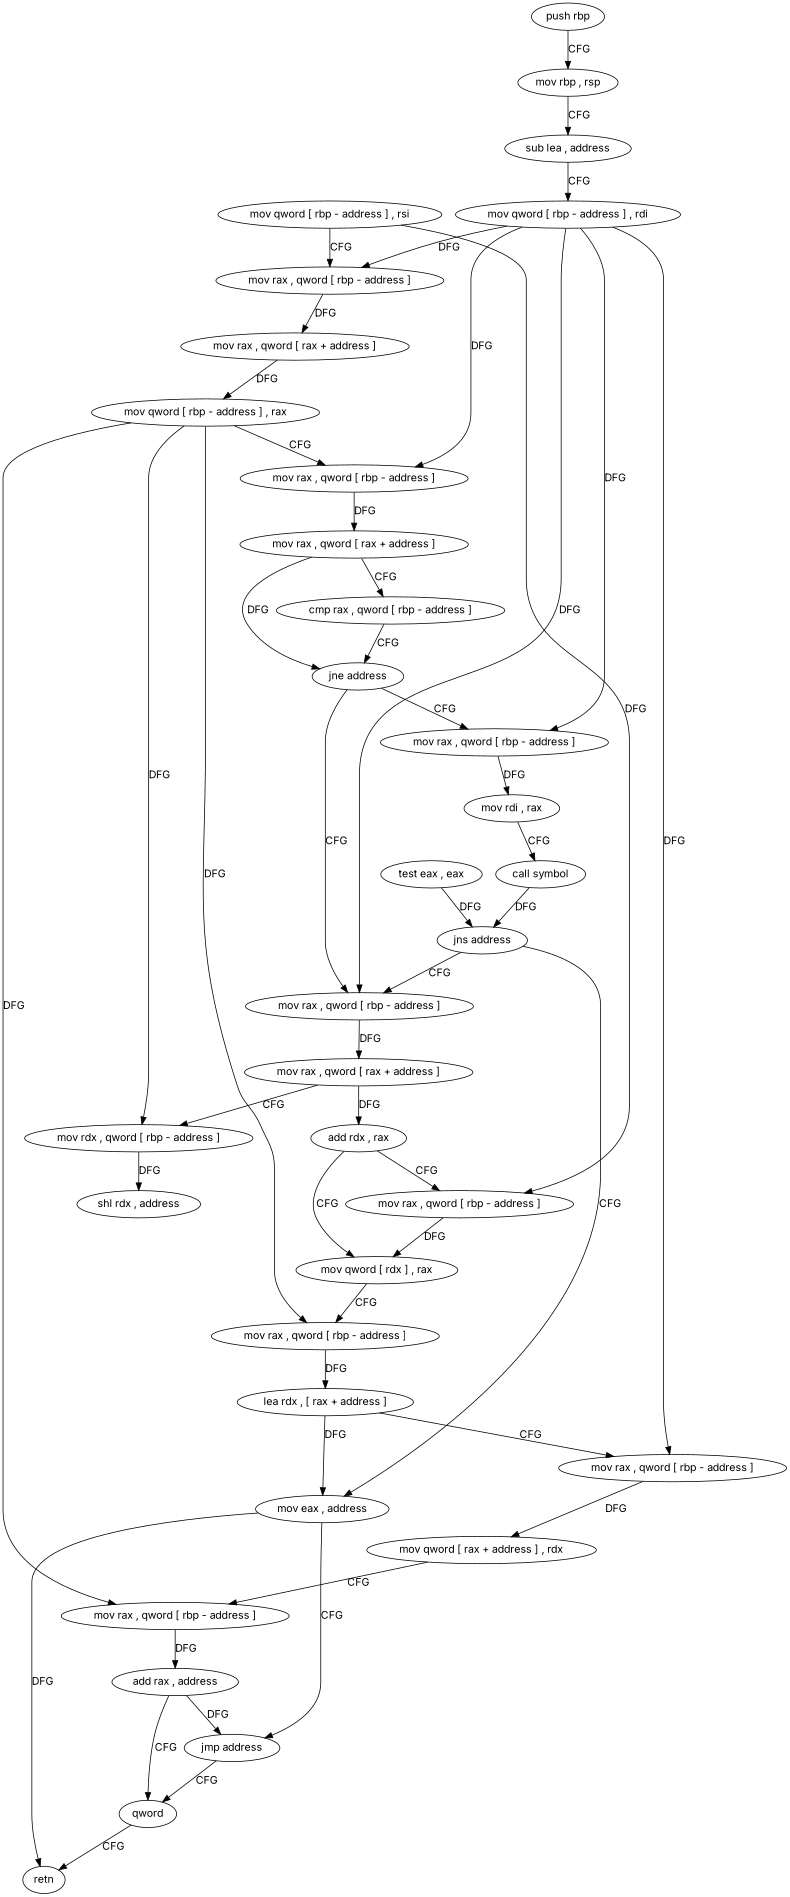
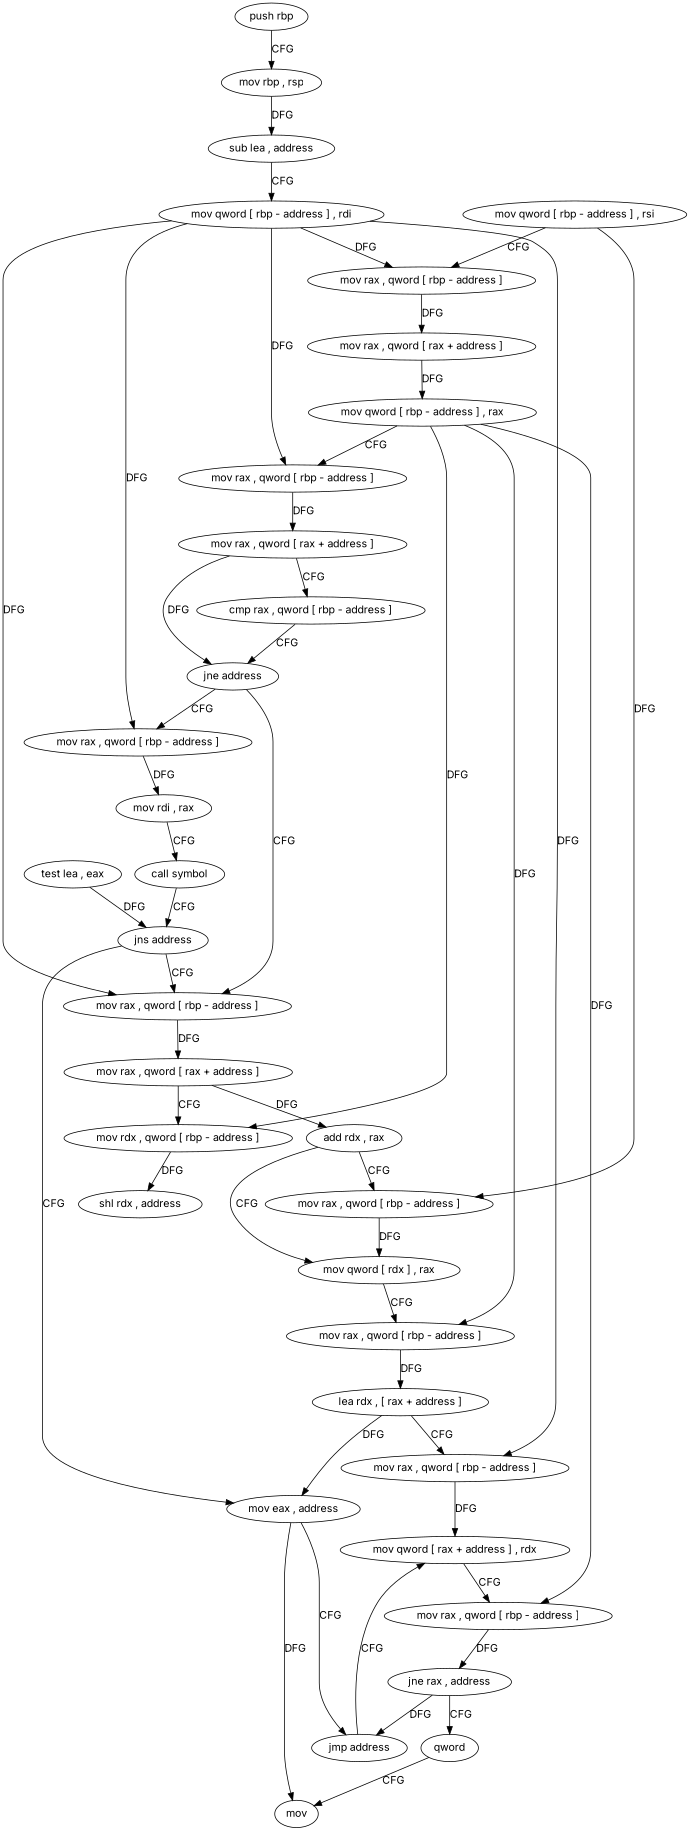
  digraph {
    fontname=Inter
    node [fontname=Inter]
    edge [fontname=Inter]
    n1 [label="push rbp"]
    n2 [label="mov rbp , rsp"]
    n3 [label="sub lea , address"]
    n4 [label="mov qword [ rbp - address ] , rdi"]
    n5 [label="mov rax , qword [ rbp - address ]"]
    n6 [label="mov rax , qword [ rbp - address ]"]
    n7 [label="mov rax , qword [ rbp - address ]"]
    n8 [label="mov rax , qword [ rbp - address ]"]
    n9 [label="mov rax , qword [ rbp - address ]"]
    n10 [label="mov qword [ rbp - address ] , rsi"]
    n11 [label="mov rax , qword [ rbp - address ]"]
    n12 [label="mov rax , qword [ rax + address ]"]
    n13 [label="mov rax , qword [ rax + address ]"]
    n14 [label="mov rax , qword [ rax + address ]"]
    n15 [label="mov rdi , rax"]
    n16 [label="mov qword [ rax + address ] , rdx"]
    n17 [label="mov qword [ rdx ] , rax"]
    n18 [label="mov qword [ rbp - address ] , rax"]
    n19 [label="mov rdx , qword [ rbp - address ]"]
    n20 [label="mov rax , qword [ rbp - address ]"]
    n21 [label="mov rax , qword [ rbp - address ]"]
    n22 [label="jne address"]
    n23 [label="shl rdx , address"]
    n24 [label="lea rdx , [ rax + address ]"]
-   n25 [label="add rax , address"]
+   n25 [label="jne rax , address"]
    n26 [label="cmp rax , qword [ rbp - address ]"]
    n27 [label="add rdx , rax"]
    n28 [label="call symbol"]
    n29 [label="mov eax , address"]
    n30 [label=qword]
    n31 [label="jmp address"]
-   n32 [label=retn]
+   n32 [label=mov]
    n33 [label="jns address"]
-   n34 [label="test eax , eax"]
+   n34 [label="test lea , eax"]
    n1 -> n2 [label=CFG]
-   n2 -> n3 [label=CFG]
+   n2 -> n3 [label=DFG]
    n3 -> n4 [label=CFG]
    n4 -> n5 [label=DFG]
    n4 -> n6 [label=DFG]
    n4 -> n7 [label=DFG]
    n4 -> n8 [label=DFG]
    n4 -> n9 [label=DFG]
    n5 -> n12 [label=DFG]
    n6 -> n13 [label=DFG]
    n7 -> n14 [label=DFG]
    n8 -> n15 [label=DFG]
    n9 -> n16 [label=DFG]
    n10 -> n5 [label=CFG]
    n10 -> n11 [label=DFG]
    n11 -> n17 [label=DFG]
    n12 -> n18 [label=DFG]
    n13 -> n22 [label=DFG]
    n13 -> n26 [label=CFG]
    n14 -> n19 [label=CFG]
    n14 -> n27 [label=DFG]
    n15 -> n28 [label=CFG]
    n16 -> n21 [label=CFG]
    n17 -> n20 [label=CFG]
    n18 -> n6 [label=CFG]
    n18 -> n19 [label=DFG]
    n18 -> n20 [label=DFG]
    n18 -> n21 [label=DFG]
    n19 -> n23 [label=DFG]
    n20 -> n24 [label=DFG]
    n21 -> n25 [label=DFG]
    n22 -> n7 [label=CFG]
    n22 -> n8 [label=CFG]
    n24 -> n9 [label=CFG]
    n24 -> n29 [label=DFG]
    n25 -> n30 [label=CFG]
    n25 -> n31 [label=DFG]
    n26 -> n22 [label=CFG]
    n27 -> n11 [label=CFG]
    n27 -> n17 [label=CFG]
-   n28 -> n33 [label=DFG]
+   n28 -> n33 [label=CFG]
    n29 -> n31 [label=CFG]
    n29 -> n32 [label=DFG]
    n30 -> n32 [label=CFG]
-   n31 -> n30 [label=CFG]
+   n31 -> n16 [label=CFG]
    n33 -> n7 [label=CFG]
    n33 -> n29 [label=CFG]
    n34 -> n33 [label=DFG]
  }
